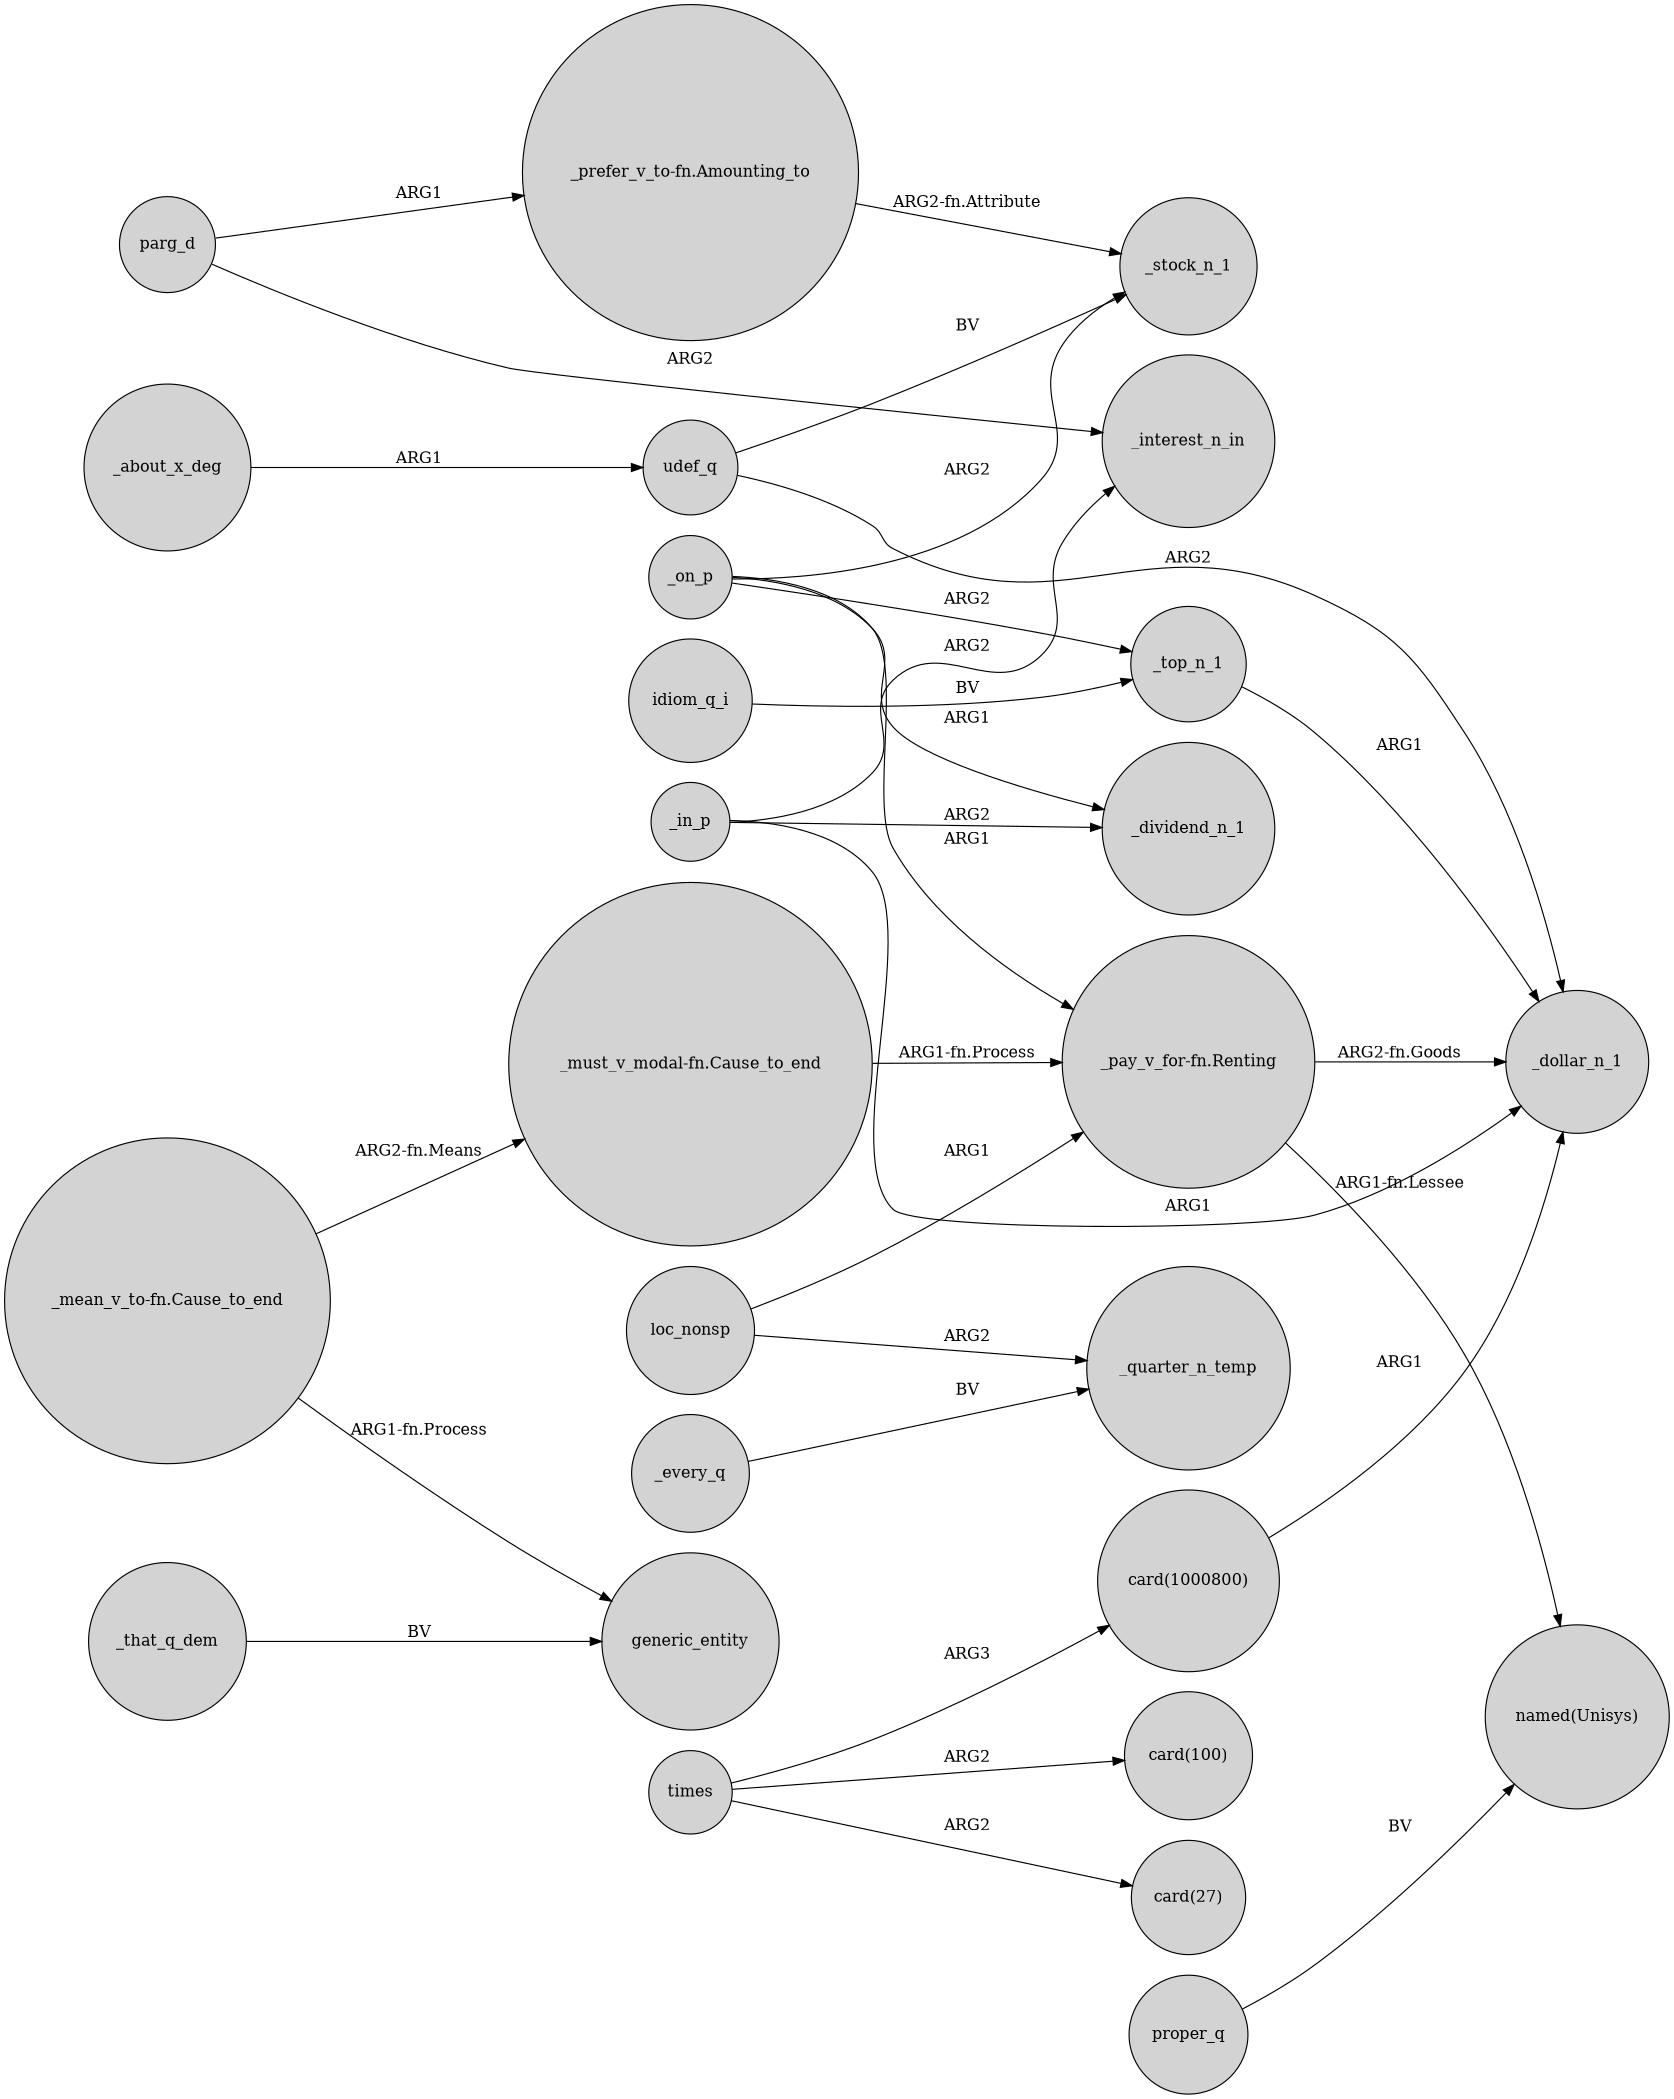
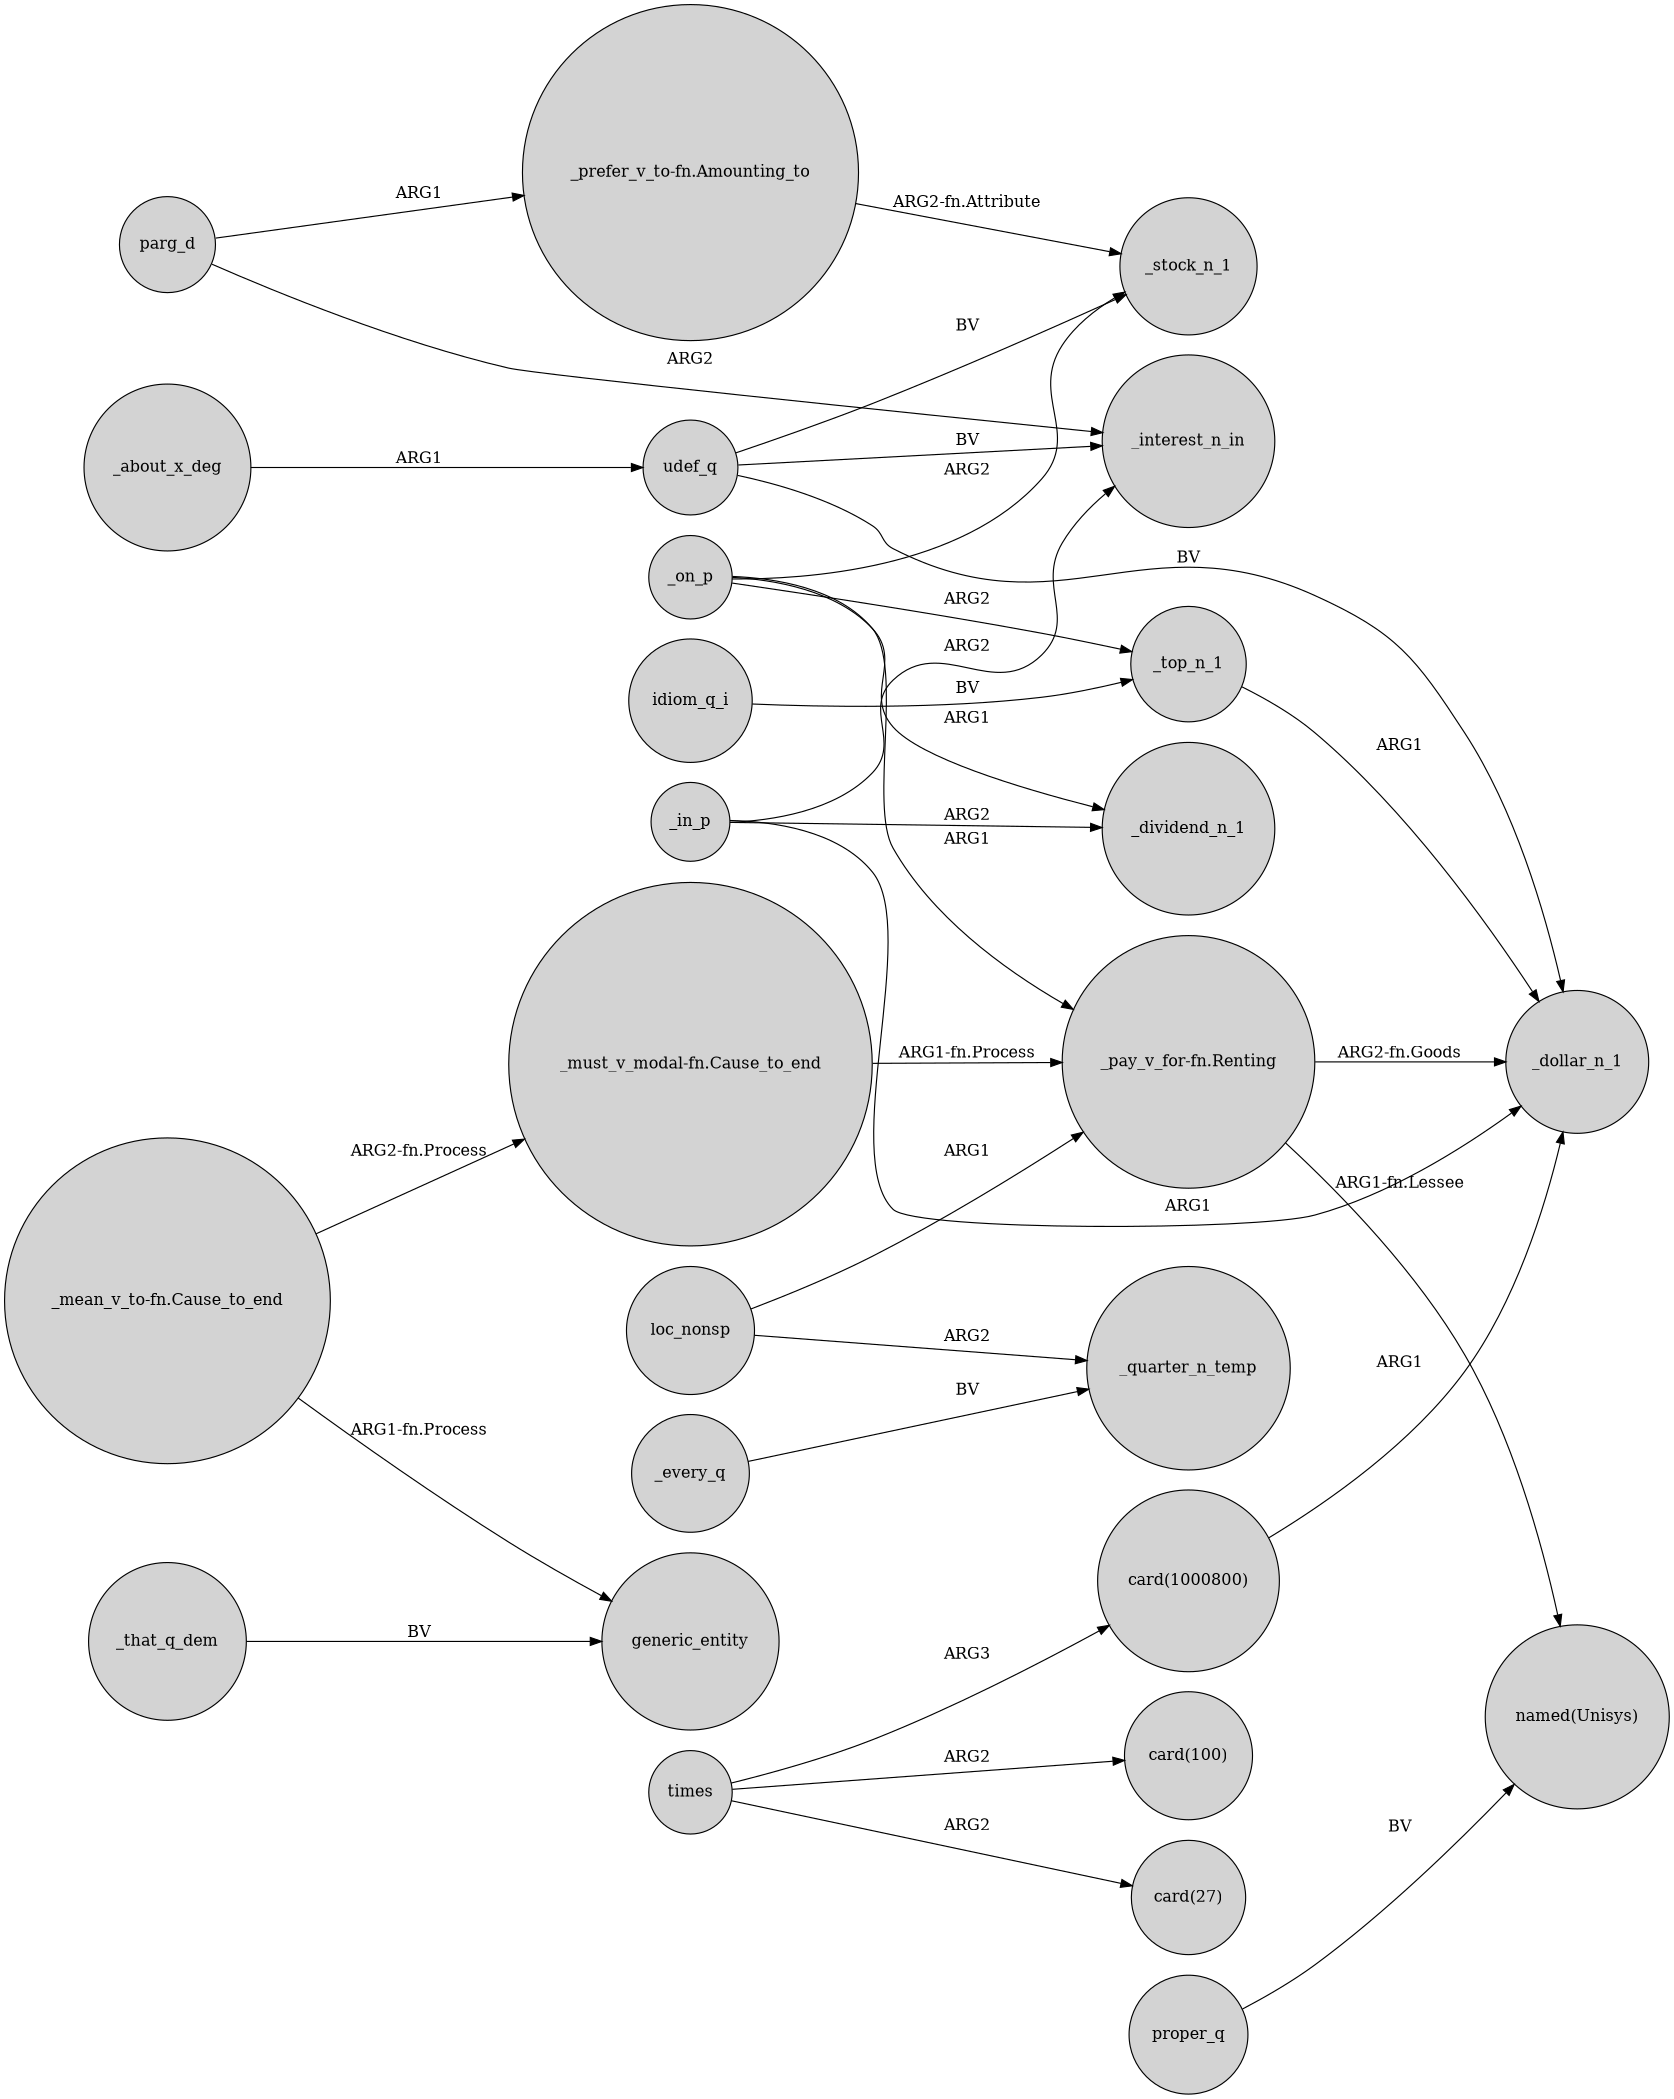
  digraph {
    rankdir=LR
    node [shape=circle style=filled]
    udef_q
    _stock_n_1
    _dollar_n_1
    _interest_n_in
    times
    "card(27)"
    n7 [label="card(1000800)"]
    "card(100)"
    "_mean_v_to-fn.Cause_to_end"
    "_must_v_modal-fn.Cause_to_end"
    generic_entity
    "_pay_v_for-fn.Renting"
    "named(Unisys)"
    loc_nonsp
    _quarter_n_temp
    _on_p
    _dividend_n_1
    _top_n_1
    proper_q
    parg_d
    "_prefer_v_to-fn.Amounting_to"
    _about_x_deg
    _in_p
    idiom_q_i
    _every_q
    _that_q_dem
    udef_q -> _stock_n_1 [label=BV]
-   udef_q -> _dollar_n_1 [label=ARG2]
+   udef_q -> _dollar_n_1 [label=BV]
+   udef_q -> _interest_n_in [label=BV]
    times -> "card(27)" [label=ARG2]
    times -> n7 [label=ARG3]
    times -> "card(100)" [label=ARG2]
    n7 -> _dollar_n_1 [label=ARG1]
-   "_mean_v_to-fn.Cause_to_end" -> "_must_v_modal-fn.Cause_to_end" [label="ARG2-fn.Means"]
+   "_mean_v_to-fn.Cause_to_end" -> "_must_v_modal-fn.Cause_to_end" [label="ARG2-fn.Process"]
    "_mean_v_to-fn.Cause_to_end" -> generic_entity [label="ARG1-fn.Process"]
    "_must_v_modal-fn.Cause_to_end" -> "_pay_v_for-fn.Renting" [label="ARG1-fn.Process"]
    "_pay_v_for-fn.Renting" -> _dollar_n_1 [label="ARG2-fn.Goods"]
    "_pay_v_for-fn.Renting" -> "named(Unisys)" [label="ARG1-fn.Lessee"]
    loc_nonsp -> "_pay_v_for-fn.Renting" [label=ARG1]
    loc_nonsp -> _quarter_n_temp [label=ARG2]
    _on_p -> _stock_n_1 [label=ARG2]
    _on_p -> "_pay_v_for-fn.Renting" [label=ARG1]
    _on_p -> _dividend_n_1 [label=ARG1]
    _on_p -> _top_n_1 [label=ARG2]
    _top_n_1 -> _dollar_n_1 [label=ARG1]
    proper_q -> "named(Unisys)" [label=BV]
    parg_d -> _interest_n_in [label=ARG2]
    parg_d -> "_prefer_v_to-fn.Amounting_to" [label=ARG1]
    "_prefer_v_to-fn.Amounting_to" -> _stock_n_1 [label="ARG2-fn.Attribute"]
    _about_x_deg -> udef_q [label=ARG1]
    _in_p -> _dollar_n_1 [label=ARG1]
    _in_p -> _interest_n_in [label=ARG2]
    _in_p -> _dividend_n_1 [label=ARG2]
    idiom_q_i -> _top_n_1 [label=BV]
    _every_q -> _quarter_n_temp [label=BV]
    _that_q_dem -> generic_entity [label=BV]
  }
